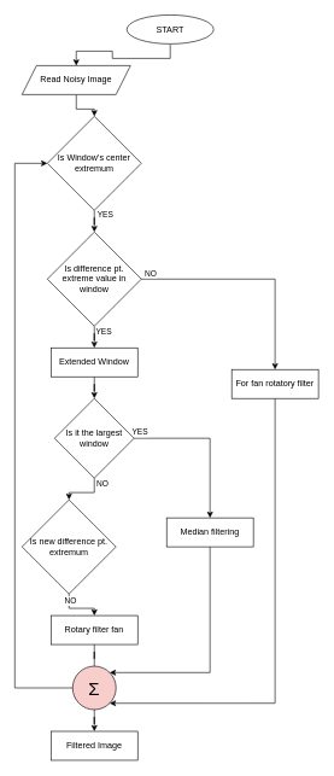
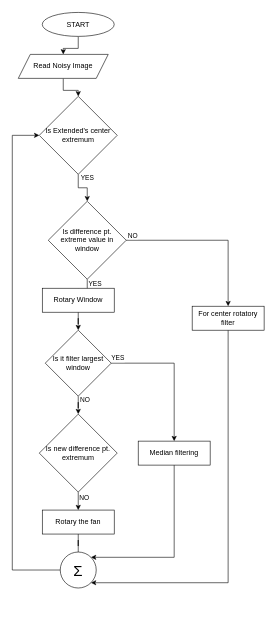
  <mxCell id="0" />
  <mxCell id="1" parent="0" />
  <mxCell id="2" value="" style="edgeStyle=orthogonalEdgeStyle;rounded=0;orthogonalLoop=1;jettySize=auto;html=1;" edge="1" parent="1" source="3" target="5"><mxGeometry relative="1" as="geometry" /></mxCell>
- <mxCell id="3" value="START" style="ellipse;whiteSpace=wrap;html=1;" vertex="1" parent="1"><mxGeometry x="175" y="20" width="120" height="40" as="geometry" /></mxCell>
+ <mxCell id="3" value="START" style="ellipse;whiteSpace=wrap;html=1;" vertex="1" parent="1"><mxGeometry x="70" y="20" width="120" height="40" as="geometry" /></mxCell>
  <mxCell id="4" value="" style="edgeStyle=orthogonalEdgeStyle;rounded=0;orthogonalLoop=1;jettySize=auto;html=1;" edge="1" parent="1" source="5" target="8"><mxGeometry relative="1" as="geometry" /></mxCell>
  <mxCell id="5" value="Read Noisy Image" style="shape=parallelogram;perimeter=parallelogramPerimeter;whiteSpace=wrap;html=1;fixedSize=1;" vertex="1" parent="1"><mxGeometry x="30" y="90" width="150" height="40" as="geometry" /></mxCell>
  <mxCell id="6" value="" style="edgeStyle=orthogonalEdgeStyle;rounded=0;orthogonalLoop=1;jettySize=auto;html=1;" edge="1" parent="1" source="8" target="13"><mxGeometry relative="1" as="geometry" /></mxCell>
  <mxCell id="7" value="YES" style="edgeLabel;html=1;align=center;verticalAlign=middle;resizable=0;points=[];" vertex="1" connectable="0" parent="6"><mxGeometry x="-0.818" relative="1" as="geometry"><mxPoint x="14" as="offset" /></mxGeometry></mxCell>
- <mxCell id="8" value="Is Window's center extremum" style="rhombus;whiteSpace=wrap;html=1;" vertex="1" parent="1"><mxGeometry x="65" y="160" width="130" height="130" as="geometry" /></mxCell>
+ <mxCell id="8" value="Is Extended's center extremum" style="rhombus;whiteSpace=wrap;html=1;" vertex="1" parent="1"><mxGeometry x="65" y="160" width="130" height="130" as="geometry" /></mxCell>
  <mxCell id="9" value="" style="edgeStyle=orthogonalEdgeStyle;rounded=0;orthogonalLoop=1;jettySize=auto;html=1;" edge="1" parent="1" source="13" target="15"><mxGeometry x="0.2" y="20" relative="1" as="geometry"><mxPoint as="offset" /></mxGeometry></mxCell>
  <mxCell id="10" value="YES" style="edgeLabel;html=1;align=center;verticalAlign=middle;resizable=0;points=[];" vertex="1" connectable="0" parent="9"><mxGeometry x="-0.867" relative="1" as="geometry"><mxPoint x="12" y="4" as="offset" /></mxGeometry></mxCell>
  <mxCell id="11" value="" style="edgeStyle=orthogonalEdgeStyle;rounded=0;orthogonalLoop=1;jettySize=auto;html=1;" edge="1" parent="1" source="13" target="31"><mxGeometry relative="1" as="geometry" /></mxCell>
  <mxCell id="12" value="NO" style="edgeLabel;html=1;align=center;verticalAlign=middle;resizable=0;points=[];" vertex="1" connectable="0" parent="11"><mxGeometry x="-0.866" y="-1" relative="1" as="geometry"><mxPoint x="-9" y="-10" as="offset" /></mxGeometry></mxCell>
- <mxCell id="13" value="Is difference pt. extreme value in window" style="rhombus;whiteSpace=wrap;html=1;" vertex="1" parent="1"><mxGeometry x="65" y="320" width="130" height="130" as="geometry" /></mxCell>
+ <mxCell id="13" value="Is difference pt. extreme value in window" style="rhombus;whiteSpace=wrap;html=1;" vertex="1" parent="1"><mxGeometry x="80" y="335" width="130" height="130" as="geometry" /></mxCell>
  <mxCell id="14" value="" style="edgeStyle=orthogonalEdgeStyle;rounded=0;orthogonalLoop=1;jettySize=auto;html=1;" edge="1" parent="1" source="15" target="20"><mxGeometry relative="1" as="geometry" /></mxCell>
- <mxCell id="15" value="Extended Window" style="whiteSpace=wrap;html=1;" vertex="1" parent="1"><mxGeometry x="70" y="480" width="120" height="40" as="geometry" /></mxCell>
+ <mxCell id="15" value="Rotary Window" style="whiteSpace=wrap;html=1;" vertex="1" parent="1"><mxGeometry x="70" y="480" width="120" height="40" as="geometry" /></mxCell>
  <mxCell id="16" value="" style="edgeStyle=orthogonalEdgeStyle;rounded=0;orthogonalLoop=1;jettySize=auto;html=1;" edge="1" parent="1" source="20" target="22"><mxGeometry relative="1" as="geometry" /></mxCell>
  <mxCell id="17" value="NO" style="edgeLabel;html=1;align=center;verticalAlign=middle;resizable=0;points=[];" vertex="1" connectable="0" parent="16"><mxGeometry x="-0.774" relative="1" as="geometry"><mxPoint x="10" as="offset" /></mxGeometry></mxCell>
  <mxCell id="18" value="" style="edgeStyle=orthogonalEdgeStyle;rounded=0;orthogonalLoop=1;jettySize=auto;html=1;" edge="1" parent="1" source="20" target="29"><mxGeometry relative="1" as="geometry" /></mxCell>
  <mxCell id="19" value="YES" style="edgeLabel;html=1;align=center;verticalAlign=middle;resizable=0;points=[];" vertex="1" connectable="0" parent="18"><mxGeometry x="-0.681" y="-1" relative="1" as="geometry"><mxPoint x="-27" y="-10" as="offset" /></mxGeometry></mxCell>
- <mxCell id="20" value="Is it the largest window" style="rhombus;whiteSpace=wrap;html=1;" vertex="1" parent="1"><mxGeometry x="75" y="550" width="110" height="110" as="geometry" /></mxCell>
+ <mxCell id="20" value="Is it filter largest window" style="rhombus;whiteSpace=wrap;html=1;" vertex="1" parent="1"><mxGeometry x="75" y="550" width="110" height="110" as="geometry" /></mxCell>
  <mxCell id="21" value="NO" style="edgeStyle=orthogonalEdgeStyle;rounded=0;orthogonalLoop=1;jettySize=auto;html=1;exitX=0.5;exitY=1;exitDx=0;exitDy=0;entryX=0.5;entryY=0;entryDx=0;entryDy=0;" edge="1" parent="1" source="22" target="24"><mxGeometry x="-0.333" y="10" relative="1" as="geometry"><mxPoint as="offset" /></mxGeometry></mxCell>
- <mxCell id="22" value="Is new difference pt. extremum" style="rhombus;whiteSpace=wrap;html=1;aspect=fixed;" vertex="1" parent="1"><mxGeometry x="30" y="690" width="130" height="130" as="geometry" /></mxCell>
+ <mxCell id="22" value="Is new difference pt. extremum" style="rhombus;whiteSpace=wrap;html=1;aspect=fixed;" vertex="1" parent="1"><mxGeometry x="65" y="690" width="130" height="130" as="geometry" /></mxCell>
  <mxCell id="23" value="" style="edgeStyle=orthogonalEdgeStyle;rounded=0;orthogonalLoop=1;jettySize=auto;html=1;endArrow=none;" edge="1" parent="1" source="24" target="27"><mxGeometry relative="1" as="geometry" /></mxCell>
- <mxCell id="24" value="Rotary filter fan" style="rounded=0;whiteSpace=wrap;html=1;" vertex="1" parent="1"><mxGeometry x="70" y="850" width="120" height="40" as="geometry" /></mxCell>
+ <mxCell id="24" value="Rotary the fan" style="rounded=0;whiteSpace=wrap;html=1;" vertex="1" parent="1"><mxGeometry x="70" y="850" width="120" height="40" as="geometry" /></mxCell>
  <mxCell id="25" style="edgeStyle=orthogonalEdgeStyle;rounded=0;orthogonalLoop=1;jettySize=auto;html=1;exitX=0;exitY=0.5;exitDx=0;exitDy=0;entryX=0;entryY=0.5;entryDx=0;entryDy=0;" edge="1" parent="1" source="27" target="8"><mxGeometry relative="1" as="geometry"><Array as="points"><mxPoint x="20" y="950" /><mxPoint x="20" y="225" /></Array></mxGeometry></mxCell>
- <mxCell id="26" value="" style="edgeStyle=orthogonalEdgeStyle;rounded=0;orthogonalLoop=1;jettySize=auto;html=1;" edge="1" parent="1" source="27" target="32"><mxGeometry relative="1" as="geometry" /></mxCell>
- <mxCell id="27" value="&lt;font style=&quot;font-size: 25px;&quot;&gt;Σ&lt;/font&gt;" style="ellipse;whiteSpace=wrap;html=1;rounded=0;fillColor=#f8cecc;" vertex="1" parent="1"><mxGeometry x="100" y="920" width="60" height="60" as="geometry" /></mxCell>
+ <mxCell id="27" value="&lt;font style=&quot;font-size: 25px;&quot;&gt;Σ&lt;/font&gt;" style="ellipse;whiteSpace=wrap;html=1;rounded=0;" vertex="1" parent="1"><mxGeometry x="100" y="920" width="60" height="60" as="geometry" /></mxCell>
  <mxCell id="28" style="edgeStyle=orthogonalEdgeStyle;rounded=0;orthogonalLoop=1;jettySize=auto;html=1;entryX=1;entryY=0;entryDx=0;entryDy=0;" edge="1" parent="1" source="29" target="27"><mxGeometry relative="1" as="geometry"><Array as="points"><mxPoint x="290" y="929" /></Array></mxGeometry></mxCell>
- <mxCell id="29" value="Median filtering" style="whiteSpace=wrap;html=1;" vertex="1" parent="1"><mxGeometry x="230" y="715" width="120" height="40" as="geometry" /></mxCell>
+ <mxCell id="29" value="Median filtering" style="whiteSpace=wrap;html=1;" vertex="1" parent="1"><mxGeometry x="230" y="735" width="120" height="40" as="geometry" /></mxCell>
  <mxCell id="30" style="edgeStyle=orthogonalEdgeStyle;rounded=0;orthogonalLoop=1;jettySize=auto;html=1;entryX=1;entryY=1;entryDx=0;entryDy=0;exitX=0.5;exitY=1;exitDx=0;exitDy=0;" edge="1" parent="1" source="31" target="27"><mxGeometry relative="1" as="geometry"><Array as="points"><mxPoint x="380" y="971" /></Array></mxGeometry></mxCell>
- <mxCell id="31" value="For fan rotatory filter" style="whiteSpace=wrap;html=1;" vertex="1" parent="1"><mxGeometry x="320" y="510" width="120" height="40" as="geometry" /></mxCell>
- <mxCell id="32" value="Filtered Image" style="whiteSpace=wrap;html=1;rounded=0;" vertex="1" parent="1"><mxGeometry x="70" y="1010" width="120" height="40" as="geometry" /></mxCell>
+ <mxCell id="31" value="For center rotatory filter" style="whiteSpace=wrap;html=1;" vertex="1" parent="1"><mxGeometry x="320" y="510" width="120" height="40" as="geometry" /></mxCell>
